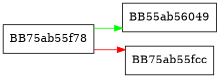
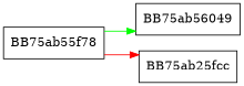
  digraph {
    rankdir=LR
    splines=ortho
    node [shape=box]
    BB75ab55f78
-   BB75ab56049 [label=BB55ab56049]
-   BB75ab55fcc
+   BB75ab56049
+   BB75ab55fcc [label=BB75ab25fcc]
    BB75ab55f78 -> BB75ab56049 [color=green]
    BB75ab55f78 -> BB75ab55fcc [color=red]
  }
